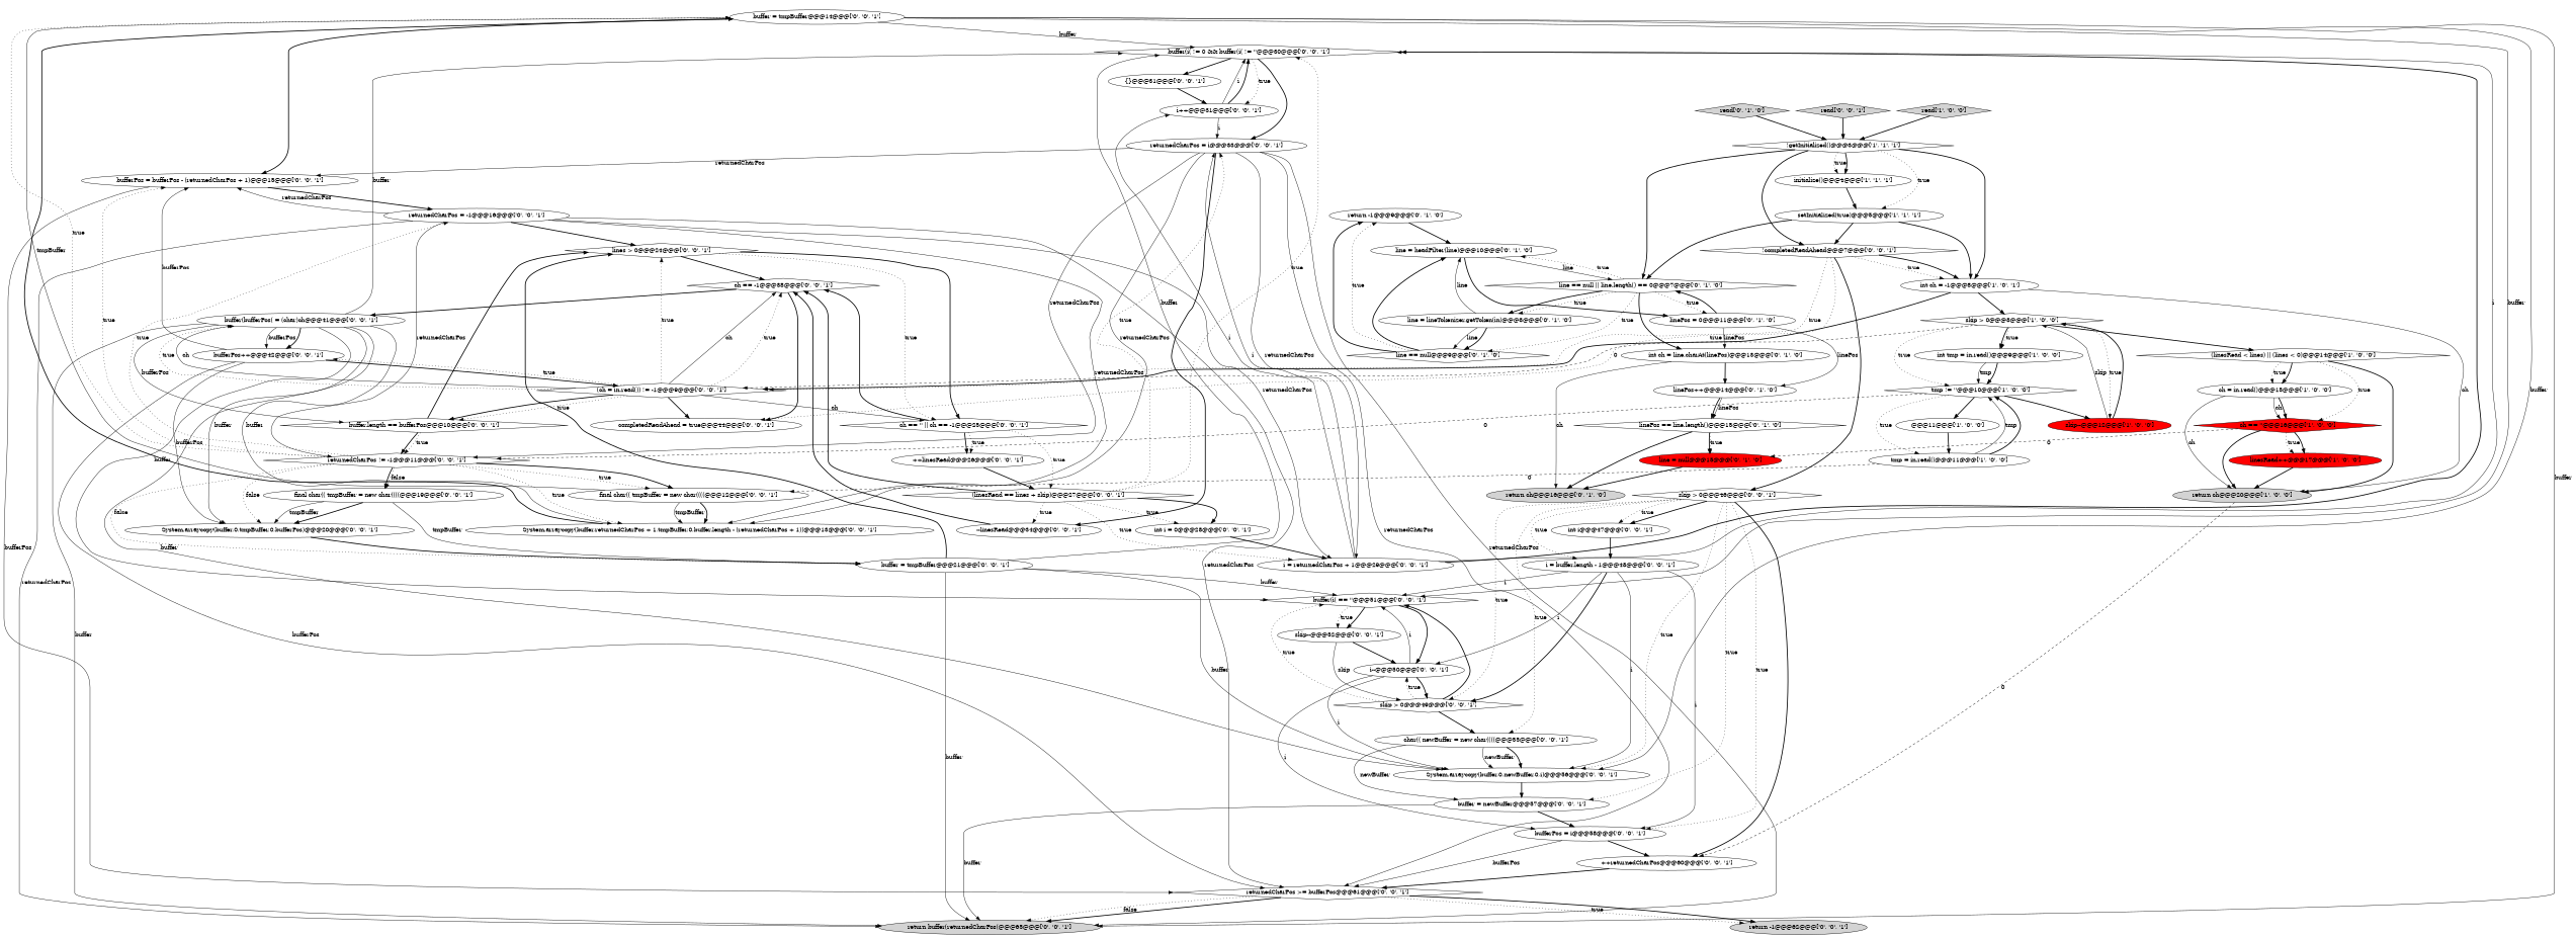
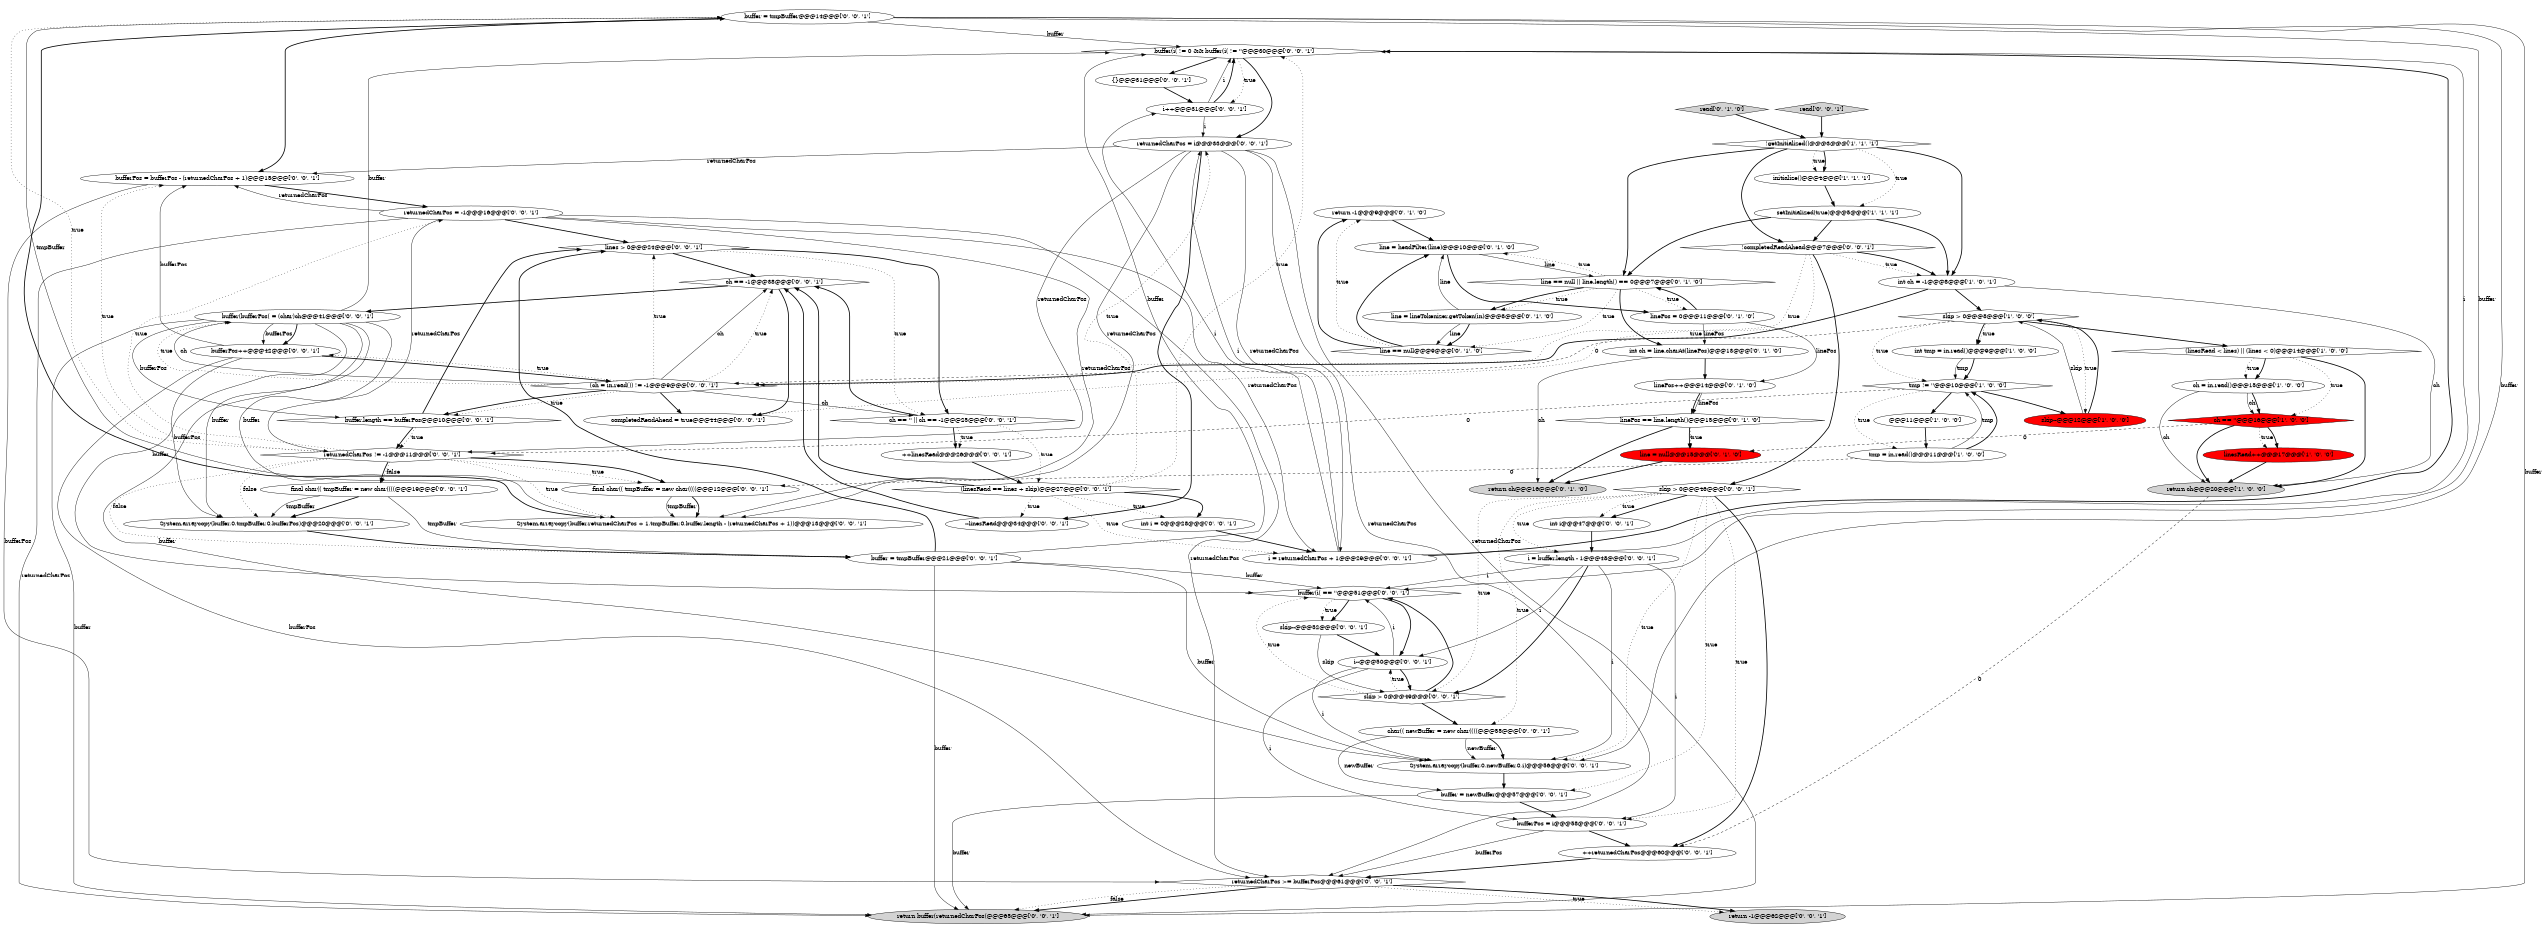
  digraph {
    node [fillcolor=white shape=ellipse style=filled]
    edge [style=bold]
    n1 [label="return -1@@@9@@@['0', '1', '0']"]
    n2 [label="line = headFilter(line)@@@10@@@['0', '1', '0']"]
    n3 [label="line == null || line.length() == 0@@@7@@@['0', '1', '0']" shape=diamond]
    n4 [label="linePos = 0@@@11@@@['0', '1', '0']"]
    n5 [label="buffer = tmpBuffer@@@14@@@['0', '0', '1']"]
    n6 [label="buffer(i( == ''@@@51@@@['0', '0', '1']" shape=diamond]
    n7 [label="buffer(i( != 0 && buffer(i( != ''@@@30@@@['0', '0', '1']" shape=diamond]
    n8 [label="bufferPos = bufferPos - (returnedCharPos + 1)@@@15@@@['0', '0', '1']"]
    n9 [label="System.arraycopy(buffer,0,newBuffer,0,i)@@@56@@@['0', '0', '1']"]
    n10 [fillcolor=lightgray label="return buffer(returnedCharPos(@@@65@@@['0', '0', '1']"]
    n11 [label="skip--@@@52@@@['0', '0', '1']"]
    n12 [label="i--@@@50@@@['0', '0', '1']"]
    n13 [label="{}@@@31@@@['0', '0', '1']"]
    n14 [label="i++@@@31@@@['0', '0', '1']"]
    n15 [label="returnedCharPos = i@@@33@@@['0', '0', '1']"]
    n16 [label="returnedCharPos >= bufferPos@@@61@@@['0', '0', '1']" shape=diamond]
    n17 [label="returnedCharPos = -1@@@16@@@['0', '0', '1']"]
    n18 [label="buffer = newBuffer@@@57@@@['0', '0', '1']"]
    n19 [label="skip > 0@@@49@@@['0', '0', '1']" shape=diamond]
    n20 [label="char(( newBuffer = new char((((@@@55@@@['0', '0', '1']"]
    n21 [label="bufferPos = i@@@58@@@['0', '0', '1']"]
    n22 [fillcolor=red label="ch == ''@@@16@@@['1', '0', '0']" shape=diamond]
    n23 [fillcolor=red label="linesRead++@@@17@@@['1', '0', '0']"]
    n24 [fillcolor=lightgray label="return ch@@@20@@@['1', '0', '0']"]
    n25 [fillcolor=red label="line = null@@@15@@@['0', '1', '0']"]
    n26 [label="++returnedCharPos@@@60@@@['0', '0', '1']"]
    n27 [fillcolor=lightgray label="return ch@@@16@@@['0', '1', '0']"]
    n28 [label="ch == -1@@@38@@@['0', '0', '1']" shape=diamond]
    n29 [label="completedReadAhead = true@@@44@@@['0', '0', '1']"]
    n30 [label="buffer(bufferPos( = (char)ch@@@41@@@['0', '0', '1']"]
    n31 [label="System.arraycopy(buffer,returnedCharPos + 1,tmpBuffer,0,buffer.length - (returnedCharPos + 1))@@@13@@@['0', '0', '1']"]
    n32 [label="System.arraycopy(buffer,0,tmpBuffer,0,bufferPos)@@@20@@@['0', '0', '1']"]
    n33 [label="bufferPos++@@@42@@@['0', '0', '1']"]
    n34 [label="buffer.length == bufferPos@@@10@@@['0', '0', '1']" shape=diamond]
    n35 [fillcolor=lightgray label="read['0', '0', '1']" shape=diamond]
    n36 [label="!getInitialized()@@@3@@@['1', '1', '1']" shape=diamond]
    n37 [label="int ch = -1@@@8@@@['1', '0', '1']"]
    n38 [label="setInitialized(true)@@@5@@@['1', '1', '1']"]
    n39 [label="!completedReadAhead@@@7@@@['0', '0', '1']" shape=diamond]
    n40 [label="initialize()@@@4@@@['1', '1', '1']"]
-   n41 [fillcolor=lightgray label="read['1', '0', '0']" shape=diamond]
    n42 [fillcolor=lightgray label="return -1@@@62@@@['0', '0', '1']"]
    n43 [label="skip > 0@@@8@@@['1', '0', '0']" shape=diamond]
    n44 [label="(ch = in.read()) != -1@@@9@@@['0', '0', '1']" shape=diamond]
    n45 [label="tmp != ''@@@10@@@['1', '0', '0']" shape=diamond]
    n46 [fillcolor=red label="skip--@@@12@@@['1', '0', '0']"]
    n47 [label="(linesRead < lines) || (lines < 0)@@@14@@@['1', '0', '0']" shape=diamond]
    n48 [label="int tmp = in.read()@@@9@@@['1', '0', '0']"]
    n49 [label="ch == '' || ch == -1@@@25@@@['0', '0', '1']" shape=diamond]
    n50 [label="lines > 0@@@24@@@['0', '0', '1']" shape=diamond]
    n51 [label="@@@11@@@['1', '0', '0']"]
    n52 [label="tmp = in.read()@@@11@@@['1', '0', '0']"]
    n53 [label="returnedCharPos != -1@@@11@@@['0', '0', '1']" shape=diamond]
    n54 [label="final char(( tmpBuffer = new char((((@@@12@@@['0', '0', '1']"]
    n55 [label="buffer = tmpBuffer@@@21@@@['0', '0', '1']"]
    n56 [label="final char(( tmpBuffer = new char((((@@@19@@@['0', '0', '1']"]
    n57 [label="linePos++@@@14@@@['0', '1', '0']"]
    n58 [label="linePos == line.length()@@@15@@@['0', '1', '0']" shape=diamond]
    n59 [label="--linesRead@@@34@@@['0', '0', '1']"]
    n60 [label="i = returnedCharPos + 1@@@29@@@['0', '0', '1']"]
    n61 [label="ch = in.read()@@@15@@@['1', '0', '0']"]
    n62 [fillcolor=lightgray label="read['0', '1', '0']" shape=diamond]
    n63 [label="(linesRead == lines + skip)@@@27@@@['0', '0', '1']" shape=diamond]
    n64 [label="++linesRead@@@26@@@['0', '0', '1']"]
    n65 [label="int i = 0@@@28@@@['0', '0', '1']"]
    n66 [label="int ch = line.charAt(linePos)@@@13@@@['0', '1', '0']"]
    n67 [label="line = lineTokenizer.getToken(in)@@@8@@@['0', '1', '0']"]
    n68 [label="line == null@@@9@@@['0', '1', '0']" shape=diamond]
    n69 [label="skip > 0@@@46@@@['0', '0', '1']" shape=diamond]
    n70 [label="i = buffer.length - 1@@@48@@@['0', '0', '1']"]
    n71 [label="int i@@@47@@@['0', '0', '1']"]
    n1 -> n2
    n2 -> n3 [label=line style=solid]
    n2 -> n4
    n3 -> n2 [label=true style=dotted]
    n3 -> n4 [label=true style=dotted]
    n3 -> n66
    n3 -> n67 [label=true style=dotted]
    n3 -> n67
    n3 -> n68 [label=true style=dotted]
    n4 -> n3
    n4 -> n57 [label=linePos style=solid]
    n4 -> n66 [label=linePos style=solid]
    n5 -> n6 [label=buffer style=solid]
    n5 -> n7 [label=buffer style=solid]
    n5 -> n8
    n5 -> n9 [label=buffer style=solid]
    n5 -> n10 [label=buffer style=solid]
    n6 -> n11
    n6 -> n11 [label=true style=dotted]
    n6 -> n12
    n7 -> n13
    n7 -> n14 [label=true style=dotted]
    n7 -> n15
    n8 -> n16 [label=bufferPos style=solid]
    n8 -> n17
    n9 -> n18
    n11 -> n12
    n11 -> n19 [label=skip style=solid]
    n12 -> n6 [label=i style=solid]
    n12 -> n9 [label=i style=solid]
    n12 -> n19
    n12 -> n21 [label=i style=solid]
    n13 -> n14
    n14 -> n7 [label=i style=solid]
    n14 -> n7
    n14 -> n15 [label=i style=solid]
    n15 -> n8 [label=returnedCharPos style=solid]
    n15 -> n10 [label=returnedCharPos style=solid]
    n15 -> n16 [label=returnedCharPos style=solid]
    n15 -> n31 [label=returnedCharPos style=solid]
    n15 -> n53 [label=returnedCharPos style=solid]
    n15 -> n59
    n15 -> n60 [label=returnedCharPos style=solid]
    n16 -> n10
    n16 -> n10 [label=false style=dotted]
    n16 -> n42 [label=true style=dotted]
    n16 -> n42
    n17 -> n8 [label=returnedCharPos style=solid]
    n17 -> n10 [label=returnedCharPos style=solid]
    n17 -> n16 [label=returnedCharPos style=solid]
    n17 -> n31 [label=returnedCharPos style=solid]
    n17 -> n50
    n17 -> n53 [label=returnedCharPos style=solid]
    n17 -> n60 [label=returnedCharPos style=solid]
    n18 -> n10 [label=buffer style=solid]
    n18 -> n21
    n19 -> n6 [label=true style=dotted]
    n19 -> n6
    n19 -> n12 [label=true style=dotted]
    n19 -> n20
    n20 -> n9
    n20 -> n9 [label=newBuffer style=solid]
    n20 -> n18 [label=newBuffer style=solid]
    n21 -> n16 [label=bufferPos style=solid]
    n21 -> n26
    n22 -> n23 [label=true style=dotted]
    n22 -> n23
    n22 -> n24
    n22 -> n25 [label=0 style=dashed]
    n23 -> n24
    n24 -> n26 [label=0 style=dashed]
    n25 -> n27
    n26 -> n16
    n28 -> n29
    n28 -> n30
    n30 -> n6 [label=buffer style=solid]
    n30 -> n7 [label=buffer style=solid]
    n30 -> n9 [label=buffer style=solid]
    n30 -> n10 [label=buffer style=solid]
    n30 -> n31 [label=buffer style=solid]
    n30 -> n32 [label=buffer style=solid]
    n30 -> n33 [label=bufferPos style=solid]
    n30 -> n33
    n30 -> n34 [label=bufferPos style=solid]
    n31 -> n5
    n32 -> n55
    n33 -> n8 [label=bufferPos style=solid]
    n33 -> n16 [label=bufferPos style=solid]
    n33 -> n32 [label=bufferPos style=solid]
    n33 -> n44
    n34 -> n50
    n34 -> n53
    n34 -> n53 [label=true style=dotted]
    n35 -> n36
    n36 -> n3
    n36 -> n37
    n36 -> n38 [label=true style=dotted]
    n36 -> n39
    n36 -> n40 [label=true style=dotted]
    n36 -> n40
    n37 -> n24 [label=ch style=solid]
    n37 -> n43
    n37 -> n44
    n38 -> n3
    n38 -> n37
    n38 -> n39
    n39 -> n29 [label=true style=dotted]
    n39 -> n37
    n39 -> n37 [label=true style=dotted]
    n39 -> n44 [label=true style=dotted]
    n39 -> n69
    n40 -> n38
-   n41 -> n36
    n43 -> n44 [label=0 style=dashed]
    n43 -> n45 [label=true style=dotted]
    n43 -> n46 [label=true style=dotted]
    n43 -> n47
    n43 -> n48 [label=true style=dotted]
    n43 -> n48
    n44 -> n28 [label=true style=dotted]
    n44 -> n28 [label=ch style=solid]
    n44 -> n29
    n44 -> n30 [label=ch style=solid]
    n44 -> n30 [label=true style=dotted]
    n44 -> n33 [label=true style=dotted]
    n44 -> n34 [label=true style=dotted]
    n44 -> n34
    n44 -> n49 [label=ch style=solid]
    n44 -> n50 [label=true style=dotted]
    n45 -> n46
    n45 -> n51
    n45 -> n52 [label=true style=dotted]
    n45 -> n53 [label=0 style=dashed]
    n46 -> n43
    n46 -> n43 [label=skip style=solid]
    n47 -> n22 [label=true style=dotted]
    n47 -> n24
    n47 -> n61
    n47 -> n61 [label=true style=dotted]
    n48 -> n45
    n48 -> n45 [label=tmp style=solid]
    n49 -> n28
    n49 -> n63 [label=true style=dotted]
    n49 -> n64
    n49 -> n64 [label=true style=dotted]
    n50 -> n28
    n50 -> n49
    n50 -> n49 [label=true style=dotted]
    n51 -> n52
    n52 -> n45 [label=tmp style=solid]
    n52 -> n45
    n52 -> n54 [label=0 style=dashed]
    n53 -> n5 [label=true style=dotted]
    n53 -> n8 [label=true style=dotted]
    n53 -> n17 [label=true style=dotted]
    n53 -> n31 [label=true style=dotted]
    n53 -> n32 [label=false style=dotted]
    n53 -> n54
    n53 -> n54 [label=true style=dotted]
    n53 -> n55 [label=false style=dotted]
    n53 -> n56 [label=false style=dotted]
    n53 -> n56
    n54 -> n5 [label=tmpBuffer style=solid]
    n54 -> n31
    n54 -> n31 [label=tmpBuffer style=solid]
    n55 -> n6 [label=buffer style=solid]
    n55 -> n7 [label=buffer style=solid]
    n55 -> n9 [label=buffer style=solid]
    n55 -> n10 [label=buffer style=solid]
    n55 -> n50
    n56 -> n32
    n56 -> n32 [label=tmpBuffer style=solid]
    n56 -> n55 [label=tmpBuffer style=solid]
    n57 -> n58
    n57 -> n58 [label=linePos style=solid]
    n58 -> n25 [label=true style=dotted]
    n58 -> n25
    n58 -> n27
    n59 -> n28
    n60 -> n7 [label=i style=solid]
    n60 -> n7
    n60 -> n14 [label=i style=solid]
    n60 -> n15 [label=i style=solid]
    n61 -> n22 [label=ch style=solid]
    n61 -> n22
    n61 -> n24 [label=ch style=solid]
    n62 -> n36
    n63 -> n7 [label=true style=dotted]
    n63 -> n15 [label=true style=dotted]
    n63 -> n28
    n63 -> n59 [label=true style=dotted]
    n63 -> n60 [label=true style=dotted]
    n63 -> n65
    n63 -> n65 [label=true style=dotted]
    n64 -> n63
    n65 -> n60
    n66 -> n27 [label=ch style=solid]
    n66 -> n57
    n67 -> n2 [label=line style=solid]
    n67 -> n68 [label=line style=solid]
    n67 -> n68
    n68 -> n1
    n68 -> n1 [label=true style=dotted]
    n68 -> n2
    n69 -> n9 [label=true style=dotted]
    n69 -> n18 [label=true style=dotted]
    n69 -> n19 [label=true style=dotted]
    n69 -> n20 [label=true style=dotted]
    n69 -> n21 [label=true style=dotted]
    n69 -> n26
    n69 -> n70 [label=true style=dotted]
    n69 -> n71
    n69 -> n71 [label=true style=dotted]
    n70 -> n6 [label=i style=solid]
    n70 -> n9 [label=i style=solid]
    n70 -> n12 [label=i style=solid]
    n70 -> n19
    n70 -> n21 [label=i style=solid]
    n71 -> n70
  }
